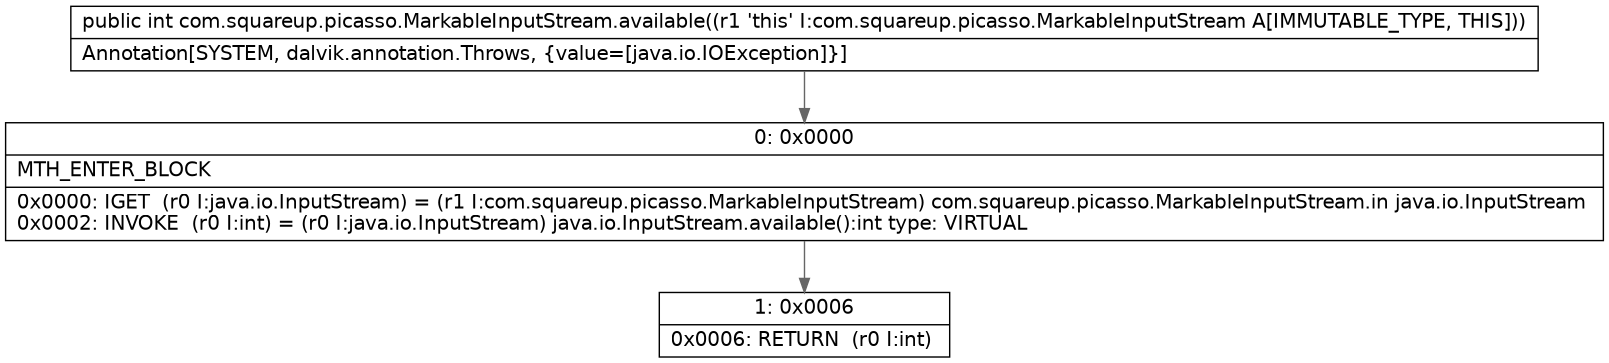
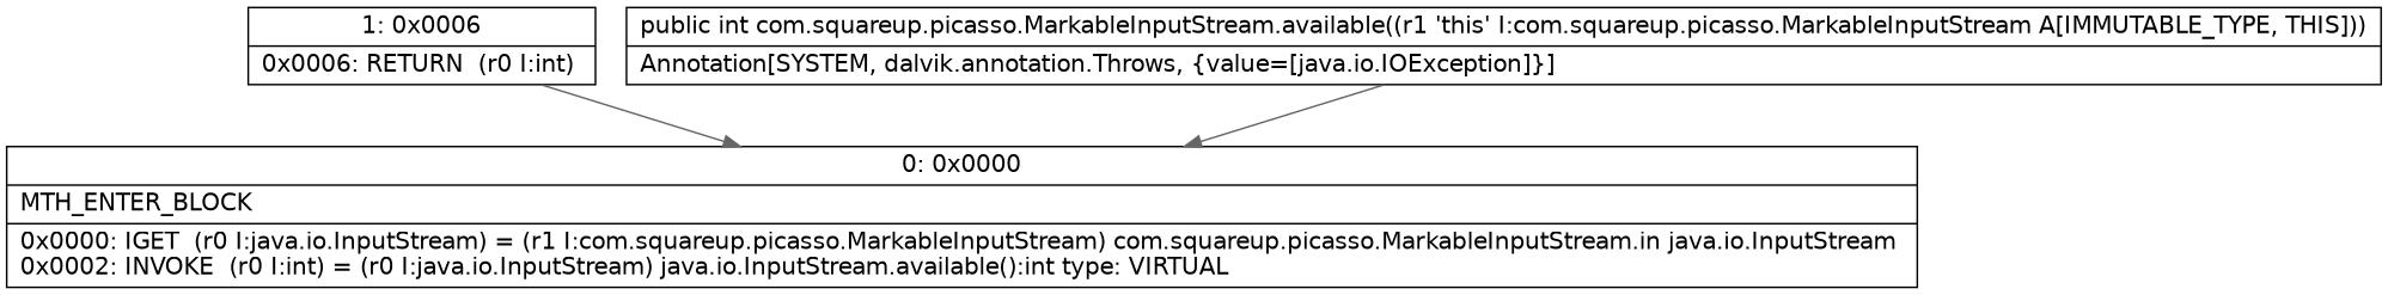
  digraph {
    fontname="DejaVu Sans"
    node [shape=record fontname="DejaVu Sans"]
    edge [color=gray40 fontname="DejaVu Sans"]
    n1 [label="{0\:\ 0x0000|MTH_ENTER_BLOCK\l|0x0000: IGET  (r0 I:java.io.InputStream) = (r1 I:com.squareup.picasso.MarkableInputStream) com.squareup.picasso.MarkableInputStream.in java.io.InputStream \l0x0002: INVOKE  (r0 I:int) = (r0 I:java.io.InputStream) java.io.InputStream.available():int type: VIRTUAL \l}"]
    n2 [label="{1\:\ 0x0006|0x0006: RETURN  (r0 I:int) \l}"]
    n3 [label="{public int com.squareup.picasso.MarkableInputStream.available((r1 'this' I:com.squareup.picasso.MarkableInputStream A[IMMUTABLE_TYPE, THIS]))  | Annotation[SYSTEM, dalvik.annotation.Throws, \{value=[java.io.IOException]\}]\l}"]
-   n1 -> n2
+   n2 -> n1
    n3 -> n1
  }
